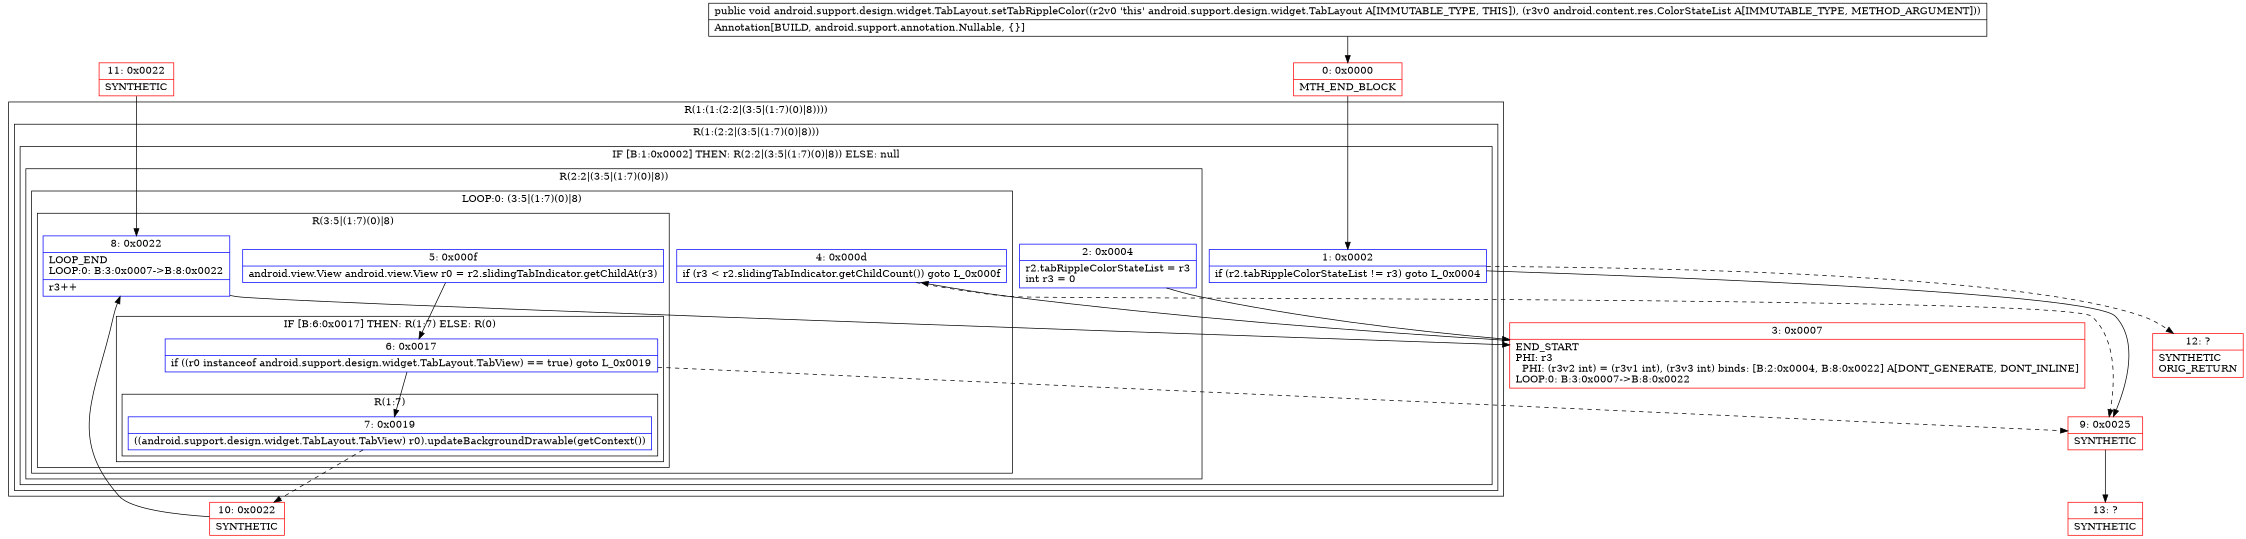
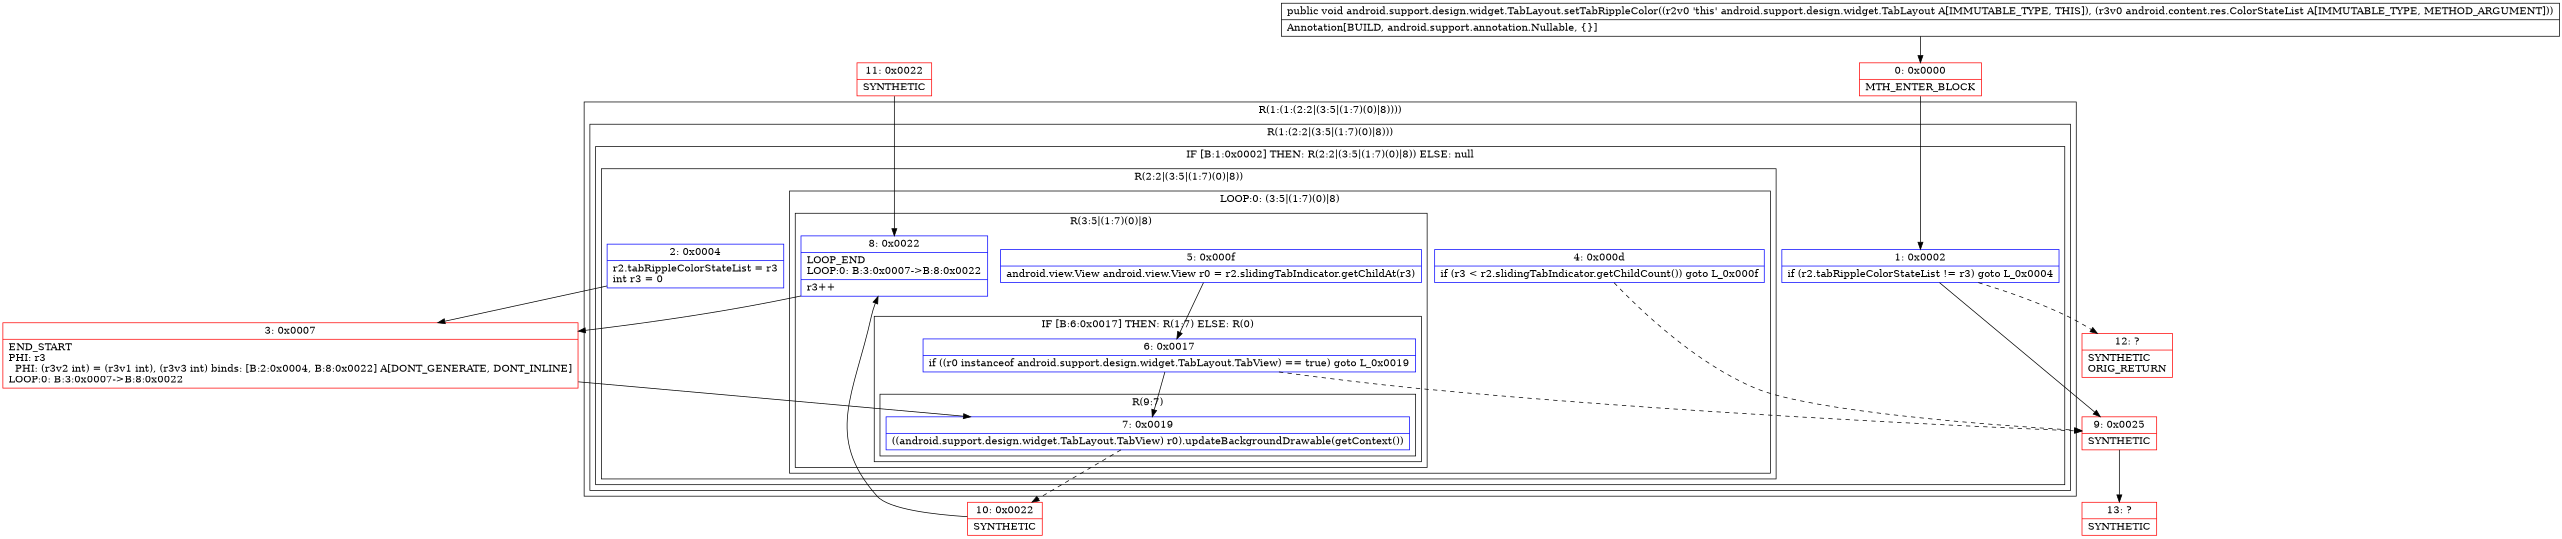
  digraph {
    node [color=blue shape=record]
    n1 [label="{7\:\ 0x0019|((android.support.design.widget.TabLayout.TabView) r0).updateBackgroundDrawable(getContext())\l}"]
    n2 [label="{6\:\ 0x0017|if ((r0 instanceof android.support.design.widget.TabLayout.TabView) == true) goto L_0x0019\l}"]
    n3 [label="{5\:\ 0x000f|android.view.View android.view.View r0 = r2.slidingTabIndicator.getChildAt(r3)\l}"]
    n4 [label="{8\:\ 0x0022|LOOP_END\lLOOP:0: B:3:0x0007\-\>B:8:0x0022\l|r3++\l}"]
    n5 [label="{4\:\ 0x000d|if (r3 \< r2.slidingTabIndicator.getChildCount()) goto L_0x000f\l}"]
    n6 [label="{2\:\ 0x0004|r2.tabRippleColorStateList = r3\lint r3 = 0\l}"]
    n7 [label="{1\:\ 0x0002|if (r2.tabRippleColorStateList != r3) goto L_0x0004\l}"]
    n8 [color=red label="{10\:\ 0x0022|SYNTHETIC\l}"]
    n9 [color=red label="{9\:\ 0x0025|SYNTHETIC\l}"]
    n10 [color=red label="{3\:\ 0x0007|END_START\lPHI: r3 \l  PHI: (r3v2 int) = (r3v1 int), (r3v3 int) binds: [B:2:0x0004, B:8:0x0022] A[DONT_GENERATE, DONT_INLINE]\lLOOP:0: B:3:0x0007\-\>B:8:0x0022\l}"]
    n11 [color=red label="{12\:\ ?|SYNTHETIC\lORIG_RETURN\l}"]
    n12 [color=red label="{13\:\ ?|SYNTHETIC\l}"]
    n13 [color=red label="{11\:\ 0x0022|SYNTHETIC\l}"]
-   n14 [color=red label="{0\:\ 0x0000|MTH_END_BLOCK\l}"]
+   n14 [color=red label="{0\:\ 0x0000|MTH_ENTER_BLOCK\l}"]
    n15 [label="{public void android.support.design.widget.TabLayout.setTabRippleColor((r2v0 'this' android.support.design.widget.TabLayout A[IMMUTABLE_TYPE, THIS]), (r3v0 android.content.res.ColorStateList A[IMMUTABLE_TYPE, METHOD_ARGUMENT]))  | Annotation[BUILD, android.support.annotation.Nullable, \{\}]\l}" color=""]
    subgraph cluster_1 {
      label="R(1:(1:(2:2|(3:5|(1:7)(0)|8))))"
      subgraph cluster_2 {
        label="R(1:(2:2|(3:5|(1:7)(0)|8)))"
        subgraph cluster_3 {
          label="IF [B:1:0x0002] THEN: R(2:2|(3:5|(1:7)(0)|8)) ELSE: null"
          n7
          subgraph cluster_4 {
            label="R(2:2|(3:5|(1:7)(0)|8))"
            n6
            subgraph cluster_5 {
              label="LOOP:0: (3:5|(1:7)(0)|8)"
              n5
              subgraph cluster_6 {
                label="R(3:5|(1:7)(0)|8)"
                n3
                n4
                subgraph cluster_7 {
                  label="IF [B:6:0x0017] THEN: R(1:7) ELSE: R(0)"
                  n2
                  subgraph cluster_8 {
-                   label="R(1:7)"
+                   label="R(9:7)"
                    n1
                  }
                  subgraph cluster_9 {
                    label="R(0)"
                  }
                }
              }
            }
          }
        }
      }
    }
    n1 -> n8 [style=dashed]
    n2 -> n1
    n2 -> n9 [style=dashed]
    n3 -> n2
    n4 -> n10
    n5 -> n9 [style=dashed]
    n6 -> n10
    n7 -> n9
    n7 -> n11 [style=dashed]
    n8 -> n4
    n9 -> n12
-   n10 -> n5
+   n10 -> n1
    n13 -> n4
    n14 -> n7
    n15 -> n14
  }
